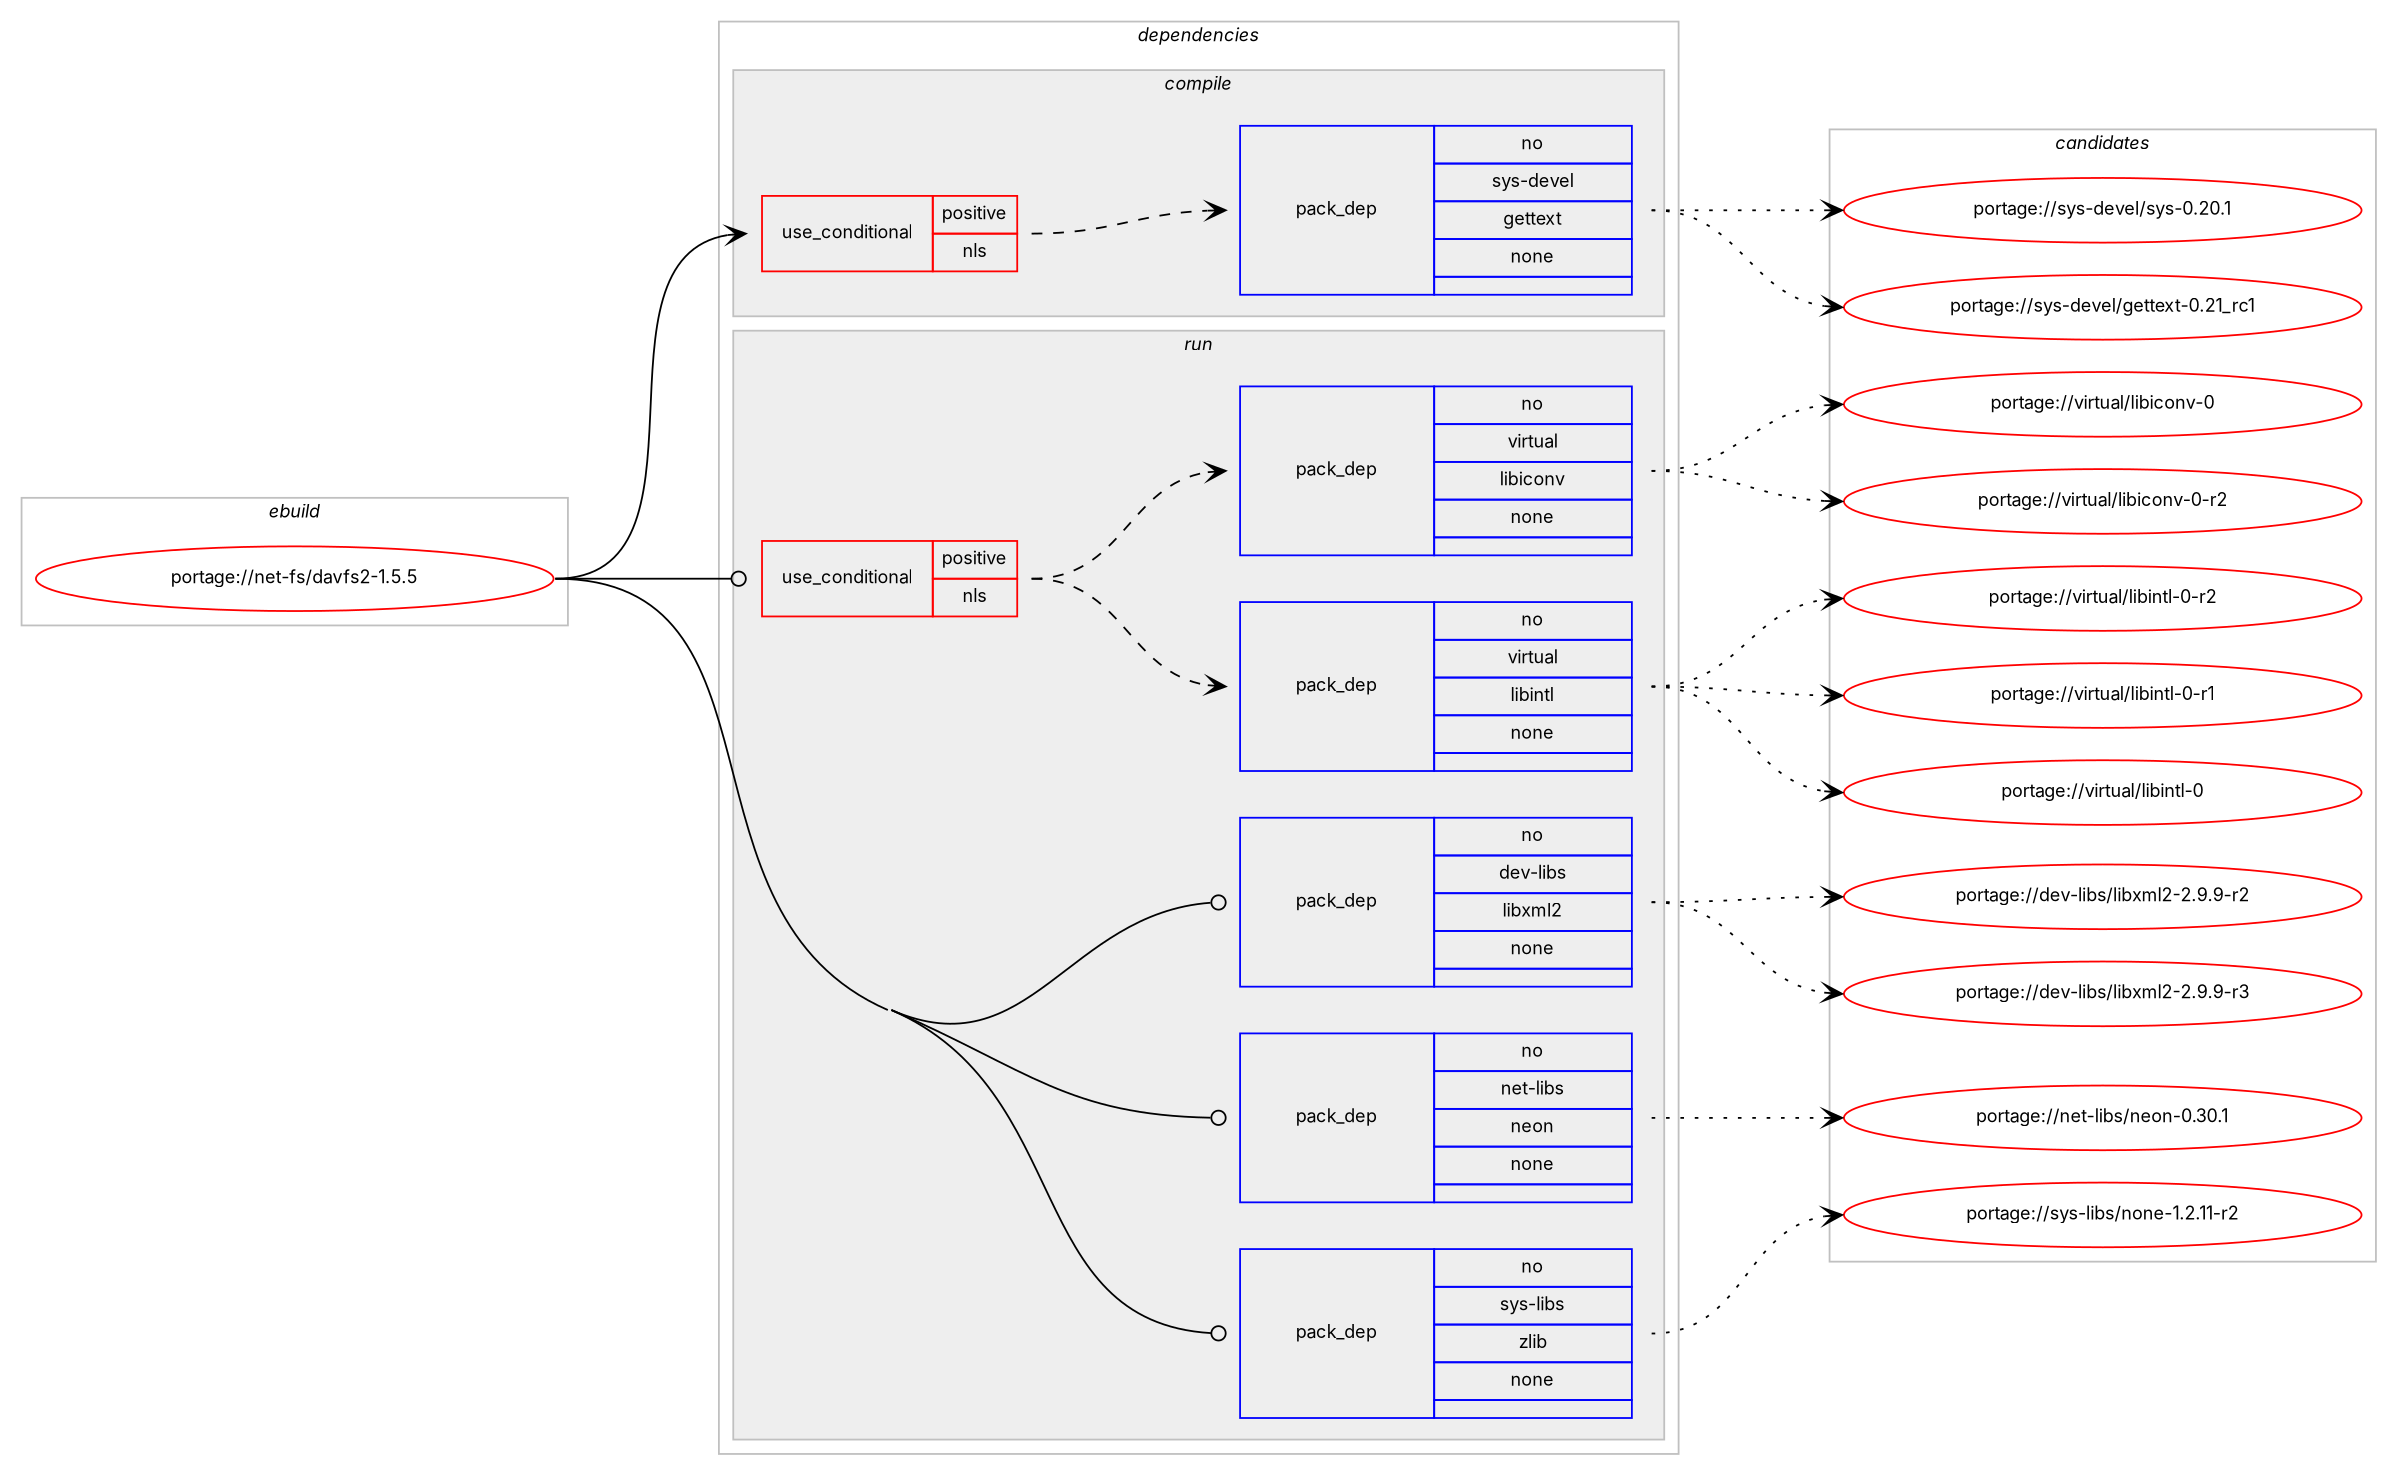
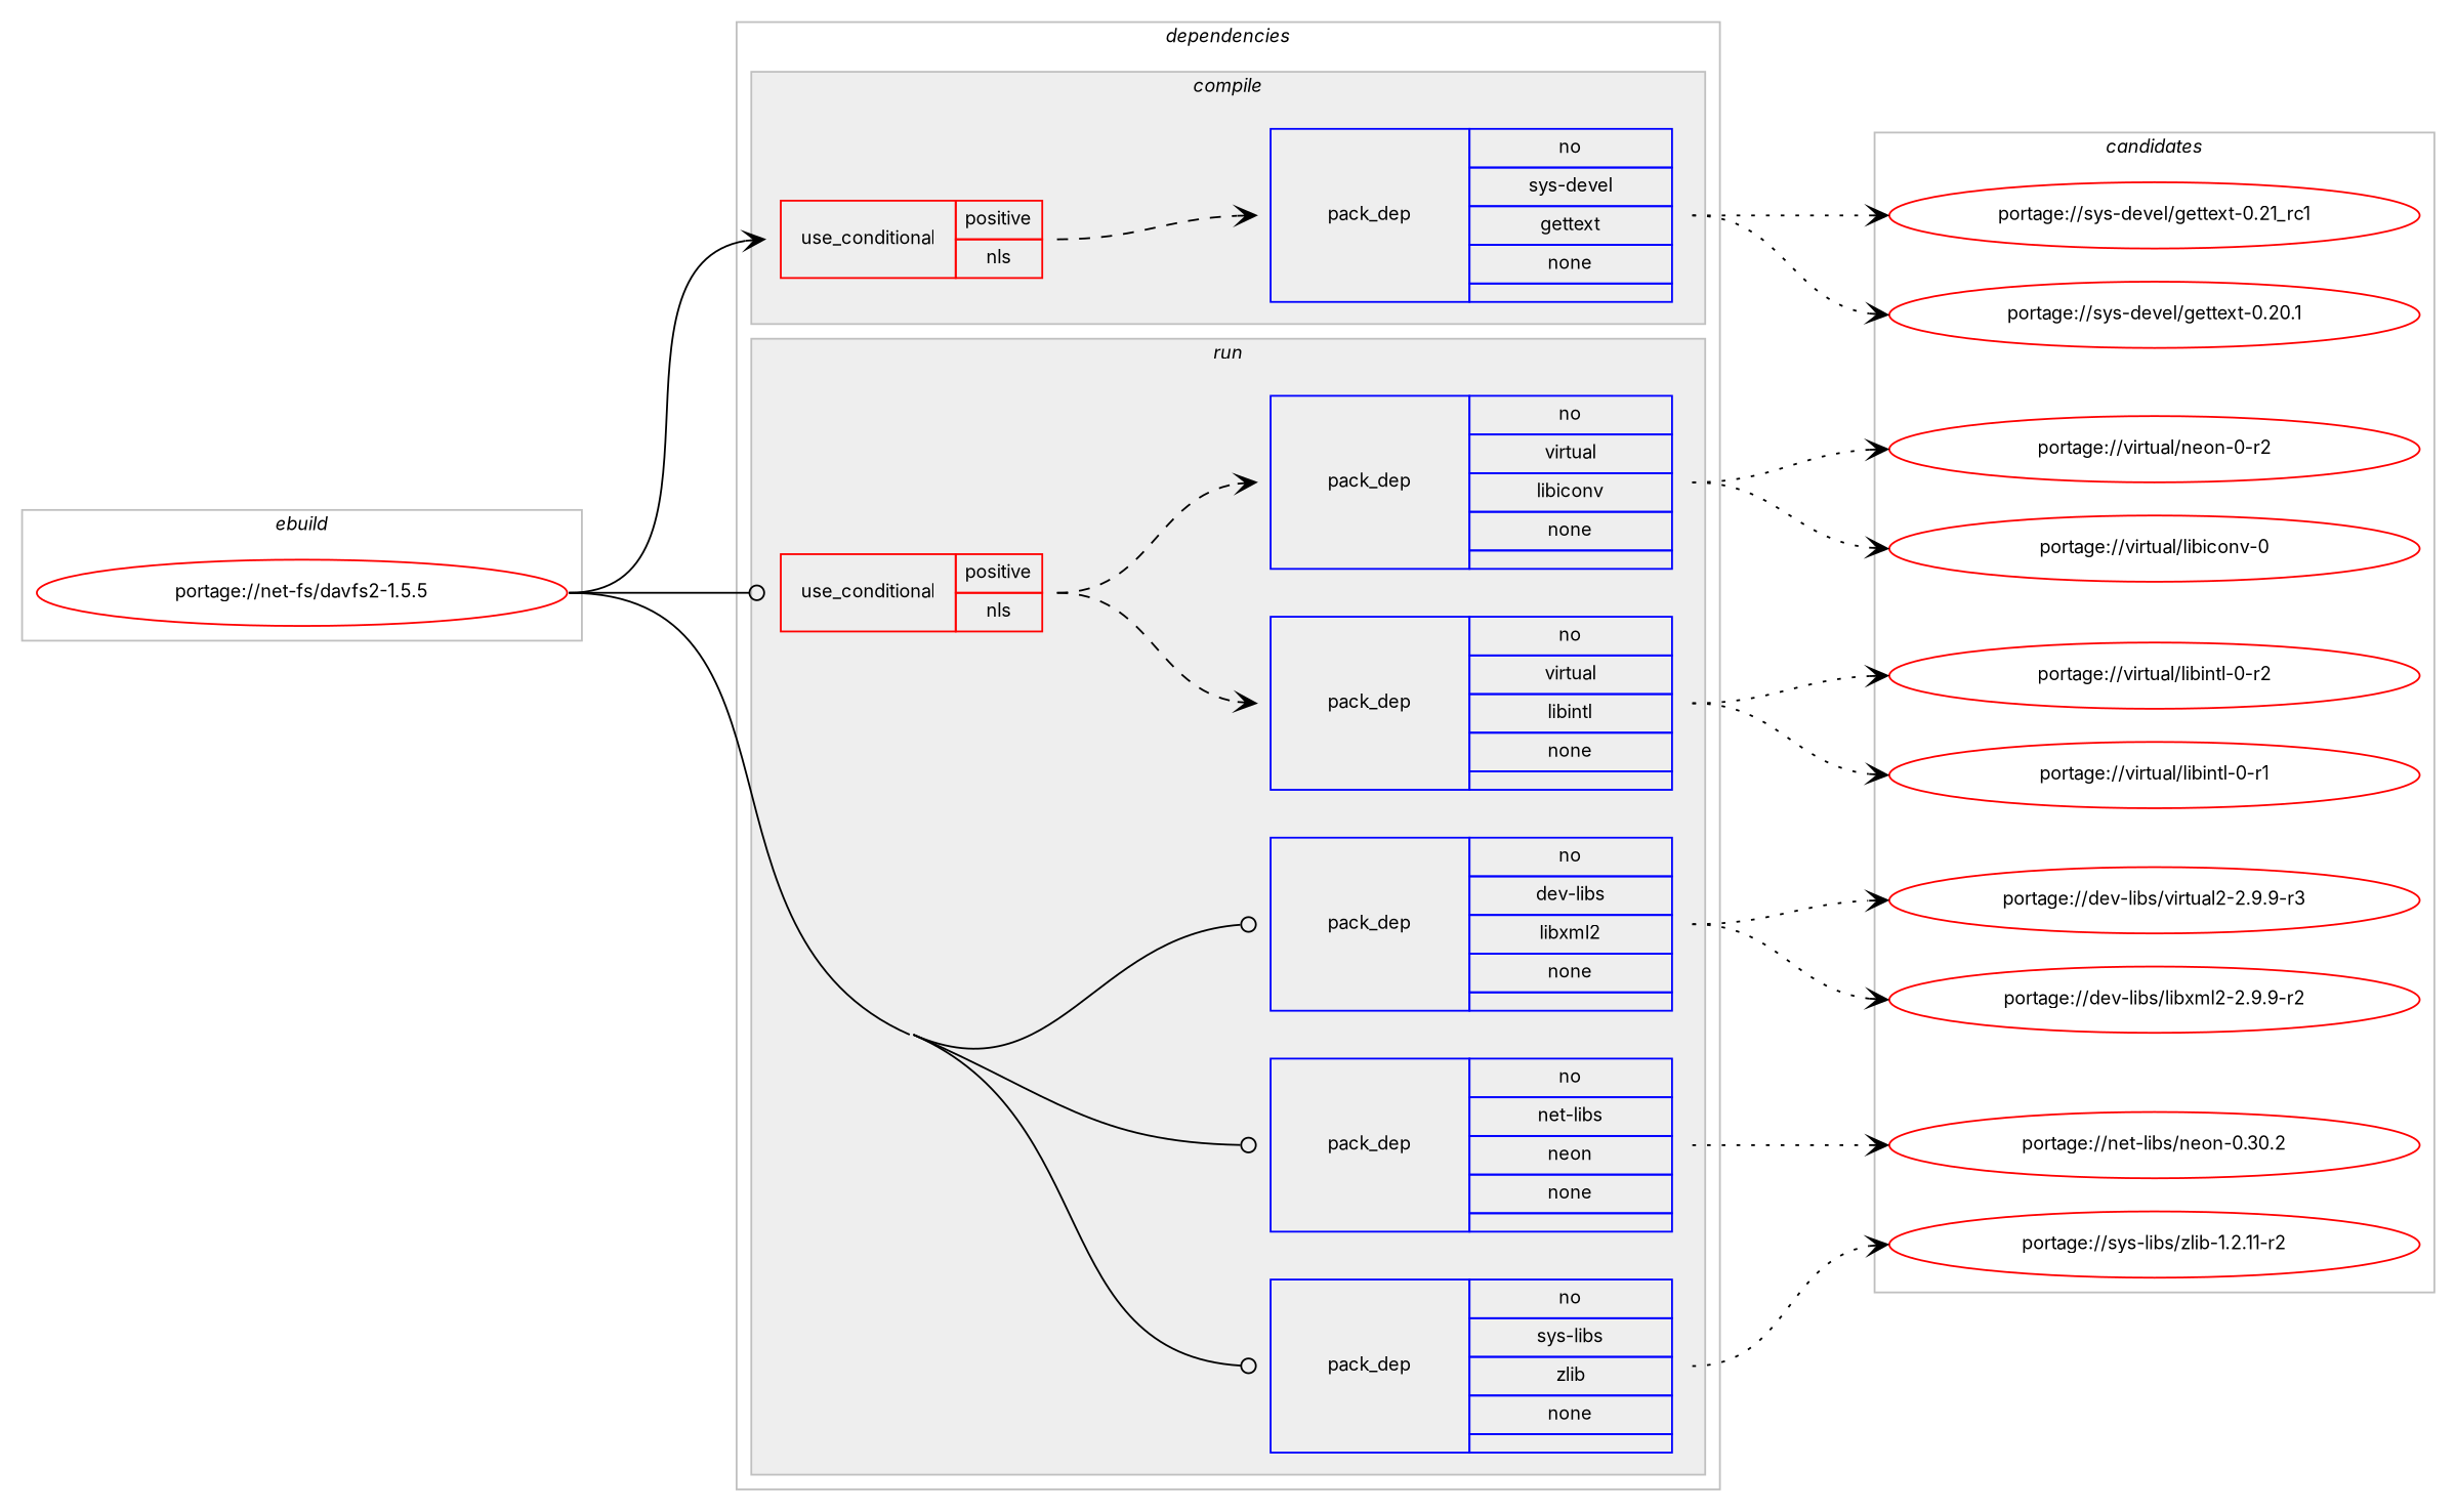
  digraph {
    compound=true
    concentrate=true
    fontname=Inter
    fontsize=10
    newrank=true
    rankdir=LR
    ranksep=1.5
    node [color=red fontname=Inter fontsize=10]
    edge [arrowhead=vee fontname=Inter headport=w style=dotted tailport=e weight=100]
    n1 [label="portage://net-fs/davfs2-1.5.5" width=4]
    n2 [color=blue label=<<TABLE BORDER="0" CELLBORDER="1" CELLSPACING="0" CELLPADDING="4" WIDTH="220"><TR><TD ROWSPAN="6" CELLPADDING="30">pack_dep</TD></TR><TR><TD WIDTH="110">no</TD></TR><TR><TD>sys-devel</TD></TR><TR><TD>gettext</TD></TR><TR><TD>none</TD></TR><TR><TD></TD></TR></TABLE>> shape=none]
    n3 [label=<<TABLE BORDER="0" CELLBORDER="1" CELLSPACING="0" CELLPADDING="4"><TR><TD ROWSPAN="3" CELLPADDING="10">use_conditional</TD></TR><TR><TD>positive</TD></TR><TR><TD>nls</TD></TR></TABLE>> shape=none]
    n4 [color=blue label=<<TABLE BORDER="0" CELLBORDER="1" CELLSPACING="0" CELLPADDING="4" WIDTH="220"><TR><TD ROWSPAN="6" CELLPADDING="30">pack_dep</TD></TR><TR><TD WIDTH="110">no</TD></TR><TR><TD>virtual</TD></TR><TR><TD>libintl</TD></TR><TR><TD>none</TD></TR><TR><TD></TD></TR></TABLE>> shape=none]
    n5 [color=blue label=<<TABLE BORDER="0" CELLBORDER="1" CELLSPACING="0" CELLPADDING="4" WIDTH="220"><TR><TD ROWSPAN="6" CELLPADDING="30">pack_dep</TD></TR><TR><TD WIDTH="110">no</TD></TR><TR><TD>virtual</TD></TR><TR><TD>libiconv</TD></TR><TR><TD>none</TD></TR><TR><TD></TD></TR></TABLE>> shape=none]
    n6 [label=<<TABLE BORDER="0" CELLBORDER="1" CELLSPACING="0" CELLPADDING="4"><TR><TD ROWSPAN="3" CELLPADDING="10">use_conditional</TD></TR><TR><TD>positive</TD></TR><TR><TD>nls</TD></TR></TABLE>> shape=none]
    n7 [color=blue label=<<TABLE BORDER="0" CELLBORDER="1" CELLSPACING="0" CELLPADDING="4" WIDTH="220"><TR><TD ROWSPAN="6" CELLPADDING="30">pack_dep</TD></TR><TR><TD WIDTH="110">no</TD></TR><TR><TD>dev-libs</TD></TR><TR><TD>libxml2</TD></TR><TR><TD>none</TD></TR><TR><TD></TD></TR></TABLE>> shape=none]
    n8 [color=blue label=<<TABLE BORDER="0" CELLBORDER="1" CELLSPACING="0" CELLPADDING="4" WIDTH="220"><TR><TD ROWSPAN="6" CELLPADDING="30">pack_dep</TD></TR><TR><TD WIDTH="110">no</TD></TR><TR><TD>net-libs</TD></TR><TR><TD>neon</TD></TR><TR><TD>none</TD></TR><TR><TD></TD></TR></TABLE>> shape=none]
    n9 [color=blue label=<<TABLE BORDER="0" CELLBORDER="1" CELLSPACING="0" CELLPADDING="4" WIDTH="220"><TR><TD ROWSPAN="6" CELLPADDING="30">pack_dep</TD></TR><TR><TD WIDTH="110">no</TD></TR><TR><TD>sys-libs</TD></TR><TR><TD>zlib</TD></TR><TR><TD>none</TD></TR><TR><TD></TD></TR></TABLE>> shape=none]
    n10 [label="portage://sys-devel/gettext-0.21_rc1" width=4]
-   n11 [label="portage://sys-devel/sys-0.20.1" width=4]
+   n11 [label="portage://sys-devel/gettext-0.20.1" width=4]
    n12 [label="portage://virtual/libintl-0-r2" width=4]
    n13 [label="portage://virtual/libintl-0-r1" width=4]
-   n14 [label="portage://virtual/libintl-0" width=4]
-   n15 [label="portage://virtual/libiconv-0-r2" width=4]
+   n15 [label="portage://virtual/neon-0-r2" width=4]
    n16 [label="portage://virtual/libiconv-0" width=4]
-   n17 [label="portage://dev-libs/libxml2-2.9.9-r3" width=4]
+   n17 [label="portage://dev-libs/virtual2-2.9.9-r3" width=4]
    n18 [label="portage://dev-libs/libxml2-2.9.9-r2" width=4]
-   n19 [label="portage://net-libs/neon-0.30.1" width=4]
-   n20 [label="portage://sys-libs/none-1.2.11-r2" width=4]
+   n19 [label="portage://net-libs/neon-0.30.2" width=4]
+   n20 [label="portage://sys-libs/zlib-1.2.11-r2" width=4]
    subgraph cluster_1 {
      color=gray
      label=<<i>ebuild</i>>
      rank=same
      n1
    }
    subgraph cluster_2 {
      color=gray
      label=<<i>dependencies</i>>
      subgraph cluster_3 {
        color=gray
        fillcolor="#eeeeee"
        label=<<i>compile</i>>
        style=filled
        subgraph sub_4 {
          color=gray
          fillcolor="#eeeeee"
          label=<<i>compile</i>>
          style=filled
          n3
          subgraph sub_5 {
            color=gray
            fillcolor="#eeeeee"
            label=<<i>compile</i>>
            style=filled
            n2
          }
        }
      }
      subgraph cluster_6 {
        color=gray
        fillcolor="#eeeeee"
        label=<<i>compile and run</i>>
        style=filled
      }
      subgraph cluster_7 {
        color=gray
        fillcolor="#eeeeee"
        label=<<i>run</i>>
        style=filled
        subgraph sub_8 {
          color=gray
          fillcolor="#eeeeee"
          label=<<i>run</i>>
          style=filled
          n6
          subgraph sub_9 {
            color=gray
            fillcolor="#eeeeee"
            label=<<i>run</i>>
            style=filled
            n4
          }
          subgraph sub_10 {
            color=gray
            fillcolor="#eeeeee"
            label=<<i>run</i>>
            style=filled
            n5
          }
        }
        subgraph sub_11 {
          color=gray
          fillcolor="#eeeeee"
          label=<<i>run</i>>
          style=filled
          n7
        }
        subgraph sub_12 {
          color=gray
          fillcolor="#eeeeee"
          label=<<i>run</i>>
          style=filled
          n8
        }
        subgraph sub_13 {
          color=gray
          fillcolor="#eeeeee"
          label=<<i>run</i>>
          style=filled
          n9
        }
      }
    }
    subgraph cluster_14 {
      color=gray
      label=<<i>candidates</i>>
      rank=same
      subgraph sub_15 {
        color=black
        label=<<i>candidates</i>>
        nodesep=1
        rank=same
        n10
        n11
      }
      subgraph sub_16 {
        color=black
        label=<<i>candidates</i>>
        nodesep=1
        rank=same
        n12
        n13
-       n14
      }
      subgraph sub_17 {
        color=black
        label=<<i>candidates</i>>
        nodesep=1
        rank=same
        n15
        n16
      }
      subgraph sub_18 {
        color=black
        label=<<i>candidates</i>>
        nodesep=1
        rank=same
        n17
        n18
      }
      subgraph sub_19 {
        color=black
        label=<<i>candidates</i>>
        nodesep=1
        rank=same
        n19
      }
      subgraph sub_20 {
        color=black
        label=<<i>candidates</i>>
        nodesep=1
        rank=same
        n20
      }
    }
    n1 -> n3 [style=solid weight=20]
    n1 -> n6 [arrowhead=odot style=solid weight=20]
    n1 -> n7 [arrowhead=odot style=solid weight=20]
    n1 -> n8 [arrowhead=odot style=solid weight=20]
    n1 -> n9 [arrowhead=odot style=solid weight=20]
    n2 -> n10
    n2 -> n11
    n3 -> n2 [style=dashed weight=20]
    n4 -> n12
    n4 -> n13
-   n4 -> n14
    n5 -> n15
    n5 -> n16
    n6 -> n4 [style=dashed weight=20]
    n6 -> n5 [style=dashed weight=20]
    n7 -> n17
    n7 -> n18
    n8 -> n19
    n9 -> n20
  }
